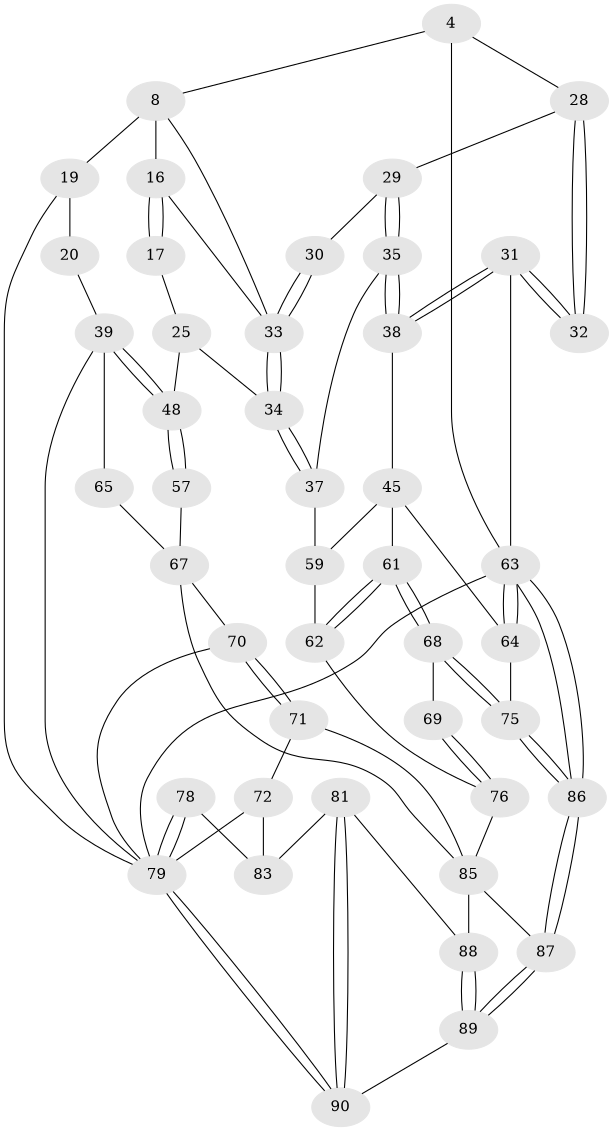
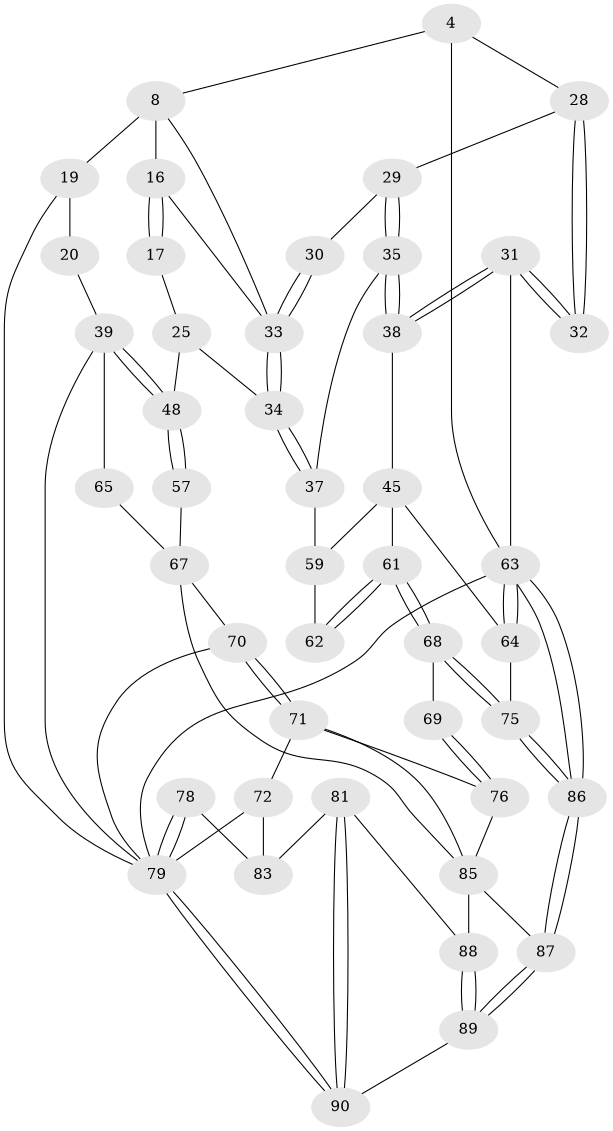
  graph {
    node [color=gray90 style=filled]
    8 [super="+1+3"]
    4
    28 [super="+27"]
    63 [super="+5"]
    16 [super="+13"]
    19 [super="+9+11"]
    33 [super="+15+14"]
    29
    32
    79 [super="+7+73"]
    64
    86
    17
    20
    34
    25 [super="+18"]
    48 [super="+26"]
    39 [super="+24+23"]
    90
    65 [super="+40"]
    37 [super="+36"]
    57
    30
    35
    38
    31
    45 [super="+44"]
    59 [super="+46+47+58"]
    62 [super="+60"]
    61
    67 [super="+41+56"]
    68
    75
    70 [super="+42"]
    85 [super="+84+74"]
    76 [super="+52+51+66"]
    69
    87
    71
    88 [super="+80"]
    72
    83 [super="+82"]
    78 [super="+77"]
    81
    89
    8 -- 16 [weight=2]
    8 -- 19
    8 -- 33
    4 -- 8
    4 -- 28
    4 -- 63
    28 -- 29
    28 -- 32 [weight=2]
    28 -- 32
    63 -- 79 [weight=2]
    63 -- 64
    63 -- 64
    63 -- 86
    63 -- 86
    16 -- 33
    16 -- 17 [weight=2]
    16 -- 17
    19 -- 79 [weight=2]
    19 -- 20 [weight=2]
    33 -- 34
    33 -- 34
    29 -- 30
    29 -- 35
    29 -- 35
    79 -- 90
    79 -- 90
    64 -- 75
    86 -- 87
    86 -- 87
    17 -- 25
    20 -- 39
    34 -- 37
    34 -- 37
    25 -- 34
    25 -- 48
    48 -- 57
    48 -- 57
    39 -- 79
    39 -- 48 [weight=2]
    39 -- 48
    39 -- 65
    65 -- 67 [weight=2]
    37 -- 59 [weight=2]
    57 -- 67
    30 -- 33 [weight=2]
    30 -- 33
    35 -- 37
    35 -- 38
    35 -- 38
    38 -- 45
    31 -- 63
    31 -- 32
    31 -- 32
    31 -- 38
    31 -- 38
    45 -- 64
    45 -- 59
    45 -- 61
    59 -- 62 [weight=2]
-   62 -- 76 [weight=2]
+   71 -- 76 [weight=2]
    61 -- 62
    61 -- 62
    61 -- 68
    61 -- 68
    67 -- 70 [weight=2]
    67 -- 85
    68 -- 75
    68 -- 75
    68 -- 69
    75 -- 86
    75 -- 86
    70 -- 79
    70 -- 71
    70 -- 71
    85 -- 87
    85 -- 88 [weight=2]
    76 -- 85 [weight=2]
    69 -- 76 [weight=2]
    69 -- 76
    87 -- 89
    87 -- 89
    71 -- 85
    71 -- 72
    88 -- 89
    88 -- 89
    72 -- 79
    72 -- 83
    78 -- 79 [weight=2]
    78 -- 79
    78 -- 83 [weight=2]
    81 -- 90
    81 -- 90
    81 -- 88
    81 -- 83
    89 -- 90
  }
